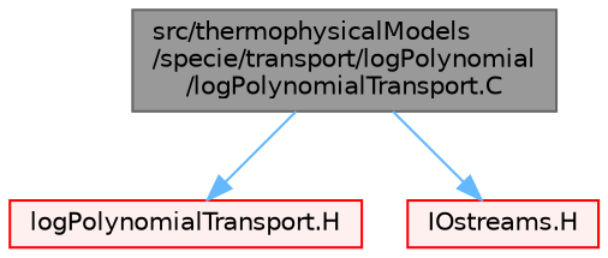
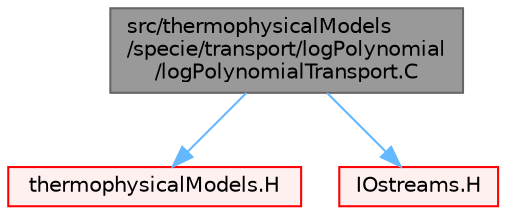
  digraph {
    node [color=red fillcolor="#FFF0F0" fontname=Helvetica fontsize=10 shape=box style=filled]
    edge [color=steelblue1 fontname=Helvetica fontsize=10 labelfontname=Helvetica labelfontsize=10 style=solid]
    n1 [color=gray40 fillcolor=grey60 fontcolor=black height=0.2 label="src/thermophysicalModels\l/specie/transport/logPolynomial\l/logPolynomialTransport.C" width=0.4]
-   n2 [height=0.2 label="logPolynomialTransport.H" width=0.4]
+   n2 [height=0.2 label="thermophysicalModels.H" width=0.4]
    n3 [height=0.2 label="IOstreams.H" width=0.4]
    n1 -> n2
    n1 -> n3
  }
